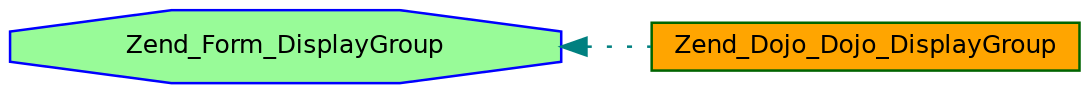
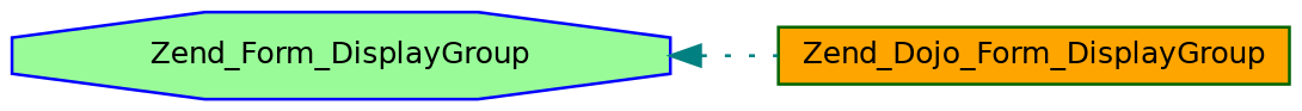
  digraph {
    rankdir=LR
    node [fontname=Helvetica fontsize=10 style=filled]
    n1 [color=blue fillcolor=palegreen height=0.2 label=Zend_Form_DisplayGroup shape=octagon width=0.4]
-   n2 [color=darkgreen fillcolor=orange height=0.2 label=Zend_Dojo_Dojo_DisplayGroup shape=box width=0.4]
+   n2 [color=darkgreen fillcolor=orange height=0.2 label=Zend_Dojo_Form_DisplayGroup shape=box width=0.4]
    n1 -> n2 [color=teal dir=back fontname=Helvetica fontsize=10 labelfontname=Helvetica labelfontsize=10 style=dotted]
  }
